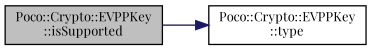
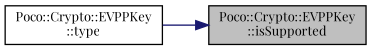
  digraph {
    rankdir=LR
    fontname="Playfair Display"
    node [color=black fontname="Playfair Display" fontsize=10 shape=record style=filled]
    n1 [fillcolor=grey75 fontcolor=black height=0.2 label="Poco::Crypto::EVPPKey\l::isSupported" width=0.4]
    n2 [fillcolor=white height=0.2 label="Poco::Crypto::EVPPKey\l::type" width=0.4]
-   n1 -> n2 [color=midnightblue fontname="Playfair Display" fontsize=10 labelfontname=Helvetica labelfontsize=10 style=solid]
+   n2 -> n1 [color=midnightblue fontname="Playfair Display" fontsize=10 labelfontname=Helvetica labelfontsize=10 style=solid]
  }
